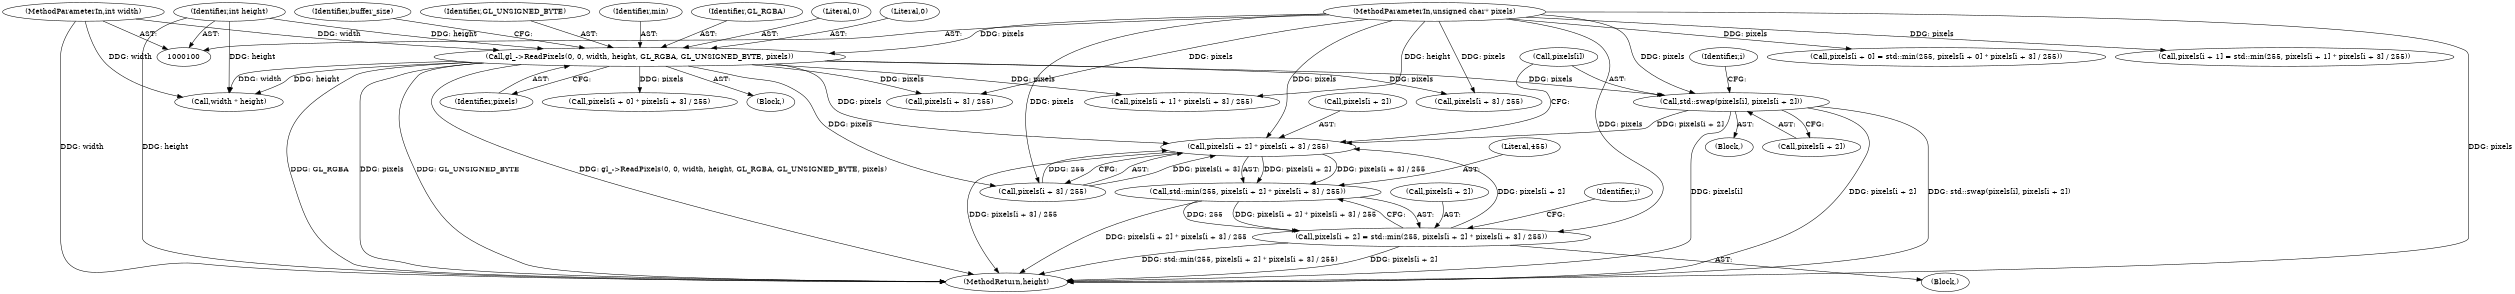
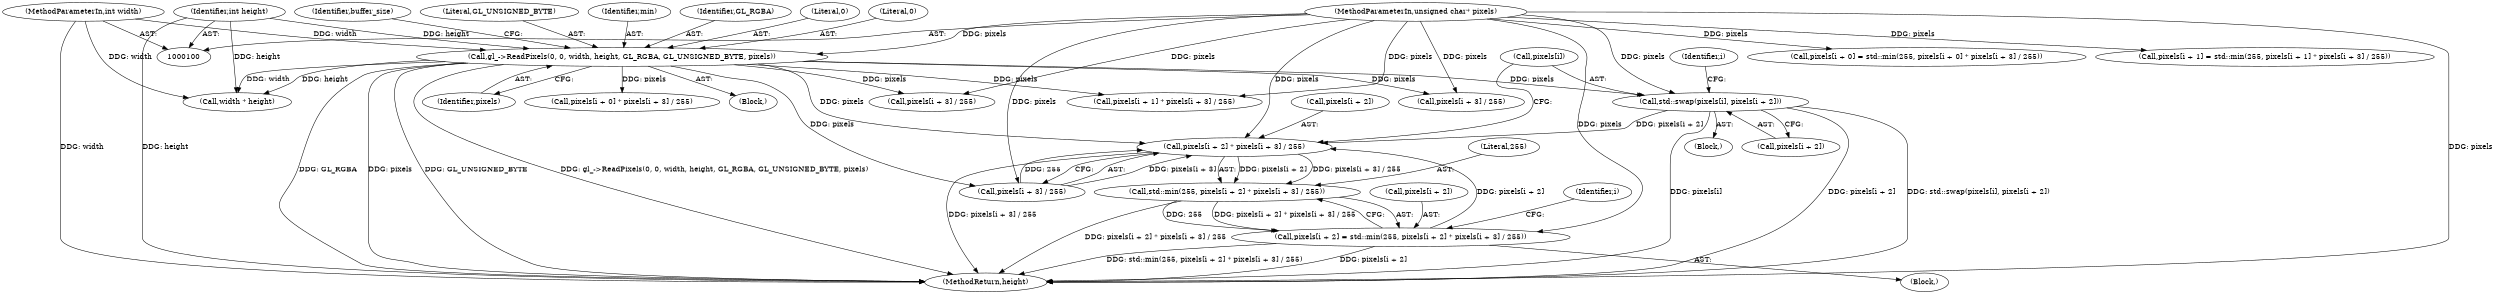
  digraph {
    n1 [label="(Call,std::swap(pixels[i], pixels[i + 2]))"]
    n2 [label="(Call,pixels[i + 2] * pixels[i + 3] / 255)"]
    n3 [label="(Block,)"]
    n4 [label="(MethodReturn,height)"]
    n5 [label="(Call,pixels[i + 2])"]
    n6 [label="(Call,pixels[i + 3] / 255)"]
    n7 [label="(Call,std::min(255, pixels[i + 2] * pixels[i + 3] / 255))"]
    n8 [label="(Call,gl_->ReadPixels(0, 0, width, height, GL_RGBA, GL_UNSIGNED_BYTE, pixels))"]
    n9 [label="(Call,pixels[i + 1] * pixels[i + 3] / 255)"]
    n10 [label="(Call,pixels[i + 0] * pixels[i + 3] / 255)"]
    n11 [label="(Block,)"]
    n12 [label="(Identifier,pixels)"]
    n13 [label="(Call,width * height)"]
    n14 [label="(Call,pixels[i + 3] / 255)"]
    n15 [label="(Call,pixels[i + 3] / 255)"]
    n16 [label="(MethodParameterIn,int width)"]
    1000100
    n18 [label="(Identifier,int height)"]
    n19 [label="(MethodParameterIn,unsigned char* pixels)"]
    n20 [label="(Call,pixels[i + 2] = std::min(255, pixels[i + 2] * pixels[i + 3] / 255))"]
    n21 [label="(Call,pixels[i + 0] = std::min(255, pixels[i + 0] * pixels[i + 3] / 255))"]
    n22 [label="(Call,pixels[i + 1] = std::min(255, pixels[i + 1] * pixels[i + 3] / 255))"]
    n23 [label="(Block,)"]
    n24 [label="(Literal,0)"]
    n25 [label="(Identifier,i)"]
    n26 [label="(Call,pixels[i + 2])"]
    n27 [label="(Identifier,i)"]
    n28 [label="(Literal,0)"]
    n29 [label="(Identifier,buffer_size)"]
    n30 [label="(Call,pixels[i + 2])"]
-   n31 [label="(Identifier,GL_UNSIGNED_BYTE)"]
+   n31 [label="(Literal,GL_UNSIGNED_BYTE)"]
    n32 [label="(Identifier,min)"]
    n33 [label="(Call,pixels[i])"]
    n34 [label="(Identifier,GL_RGBA)"]
-   n35 [label="(Literal,455)"]
+   n35 [label="(Literal,255)"]
    n1 -> n2 [label="DDG: pixels[i + 2]"]
    n1 -> n3 [label="AST: "]
    n1 -> n4 [label="DDG: pixels[i + 2]"]
    n1 -> n4 [label="DDG: std::swap(pixels[i], pixels[i + 2])"]
    n1 -> n4 [label="DDG: pixels[i]"]
    n1 -> n5 [label="CFG: "]
    n2 -> n4 [label="DDG: pixels[i + 3] / 255"]
    n2 -> n6 [label="CFG: "]
    n2 -> n7 [label="AST: "]
    n2 -> n7 [label="DDG: pixels[i + 2]"]
    n2 -> n7 [label="DDG: pixels[i + 3] / 255"]
    n5 -> n1 [label="AST: "]
    n6 -> n2 [label="AST: "]
    n6 -> n2 [label="DDG: pixels[i + 3]"]
    n6 -> n2 [label="DDG: 255"]
    n7 -> n4 [label="DDG: pixels[i + 2] * pixels[i + 3] / 255"]
    n7 -> n20 [label="AST: "]
    n7 -> n20 [label="DDG: 255"]
    n7 -> n20 [label="DDG: pixels[i + 2] * pixels[i + 3] / 255"]
    n8 -> n1 [label="DDG: pixels"]
    n8 -> n2 [label="DDG: pixels"]
    n8 -> n4 [label="DDG: GL_RGBA"]
    n8 -> n4 [label="DDG: pixels"]
    n8 -> n4 [label="DDG: GL_UNSIGNED_BYTE"]
    n8 -> n4 [label="DDG: gl_->ReadPixels(0, 0, width, height, GL_RGBA, GL_UNSIGNED_BYTE, pixels)"]
    n8 -> n6 [label="DDG: pixels"]
    n8 -> n9 [label="DDG: pixels"]
    n8 -> n10 [label="DDG: pixels"]
    n8 -> n11 [label="AST: "]
    n8 -> n12 [label="CFG: "]
    n8 -> n13 [label="DDG: width"]
    n8 -> n13 [label="DDG: height"]
    n8 -> n14 [label="DDG: pixels"]
    n8 -> n15 [label="DDG: pixels"]
    n12 -> n8 [label="AST: "]
    n16 -> n4 [label="DDG: width"]
    n16 -> n8 [label="DDG: width"]
    n16 -> n13 [label="DDG: width"]
    n16 -> 1000100 [label="AST: "]
    n18 -> n4 [label="DDG: height"]
    n18 -> n8 [label="DDG: height"]
    n18 -> n13 [label="DDG: height"]
    n18 -> 1000100 [label="AST: "]
    n19 -> n1 [label="DDG: pixels"]
    n19 -> n2 [label="DDG: pixels"]
    n19 -> n4 [label="DDG: pixels"]
    n19 -> n6 [label="DDG: pixels"]
    n19 -> n8 [label="DDG: pixels"]
-   n19 -> n9 [label="DDG: height"]
+   n19 -> n9 [label="DDG: pixels"]
    n19 -> n14 [label="DDG: pixels"]
    n19 -> n15 [label="DDG: pixels"]
    n19 -> 1000100 [label="AST: "]
    n19 -> n20 [label="DDG: pixels"]
    n19 -> n21 [label="DDG: pixels"]
    n19 -> n22 [label="DDG: pixels"]
    n20 -> n2 [label="DDG: pixels[i + 2]"]
    n20 -> n4 [label="DDG: pixels[i + 2]"]
    n20 -> n4 [label="DDG: std::min(255, pixels[i + 2] * pixels[i + 3] / 255)"]
    n20 -> n7 [label="CFG: "]
    n20 -> n23 [label="AST: "]
    n24 -> n8 [label="AST: "]
    n25 -> n1 [label="CFG: "]
    n26 -> n20 [label="AST: "]
    n27 -> n20 [label="CFG: "]
    n28 -> n8 [label="AST: "]
    n29 -> n8 [label="CFG: "]
    n30 -> n2 [label="AST: "]
    n31 -> n8 [label="AST: "]
    n32 -> n8 [label="AST: "]
    n33 -> n1 [label="AST: "]
    n33 -> n2 [label="CFG: "]
    n34 -> n8 [label="AST: "]
    n35 -> n7 [label="AST: "]
  }
